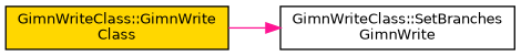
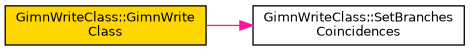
  digraph {
    rankdir=RL
    node [color=black fontname=Helvetica fontsize=10 shape=record style=filled]
-   n1 [fillcolor=white fontcolor=black height=0.2 label="GimnWriteClass::SetBranches\lGimnWrite" width=0.4]
+   n1 [fillcolor=white fontcolor=black height=0.2 label="GimnWriteClass::SetBranches\lCoincidences" width=0.4]
    n2 [fillcolor=gold height=0.2 label="GimnWriteClass::GimnWrite\lClass" width=0.4]
    n1 -> n2 [color=deeppink dir=back fontname=Helvetica fontsize=10 labelfontname=Helvetica labelfontsize=10 style=solid]
  }
